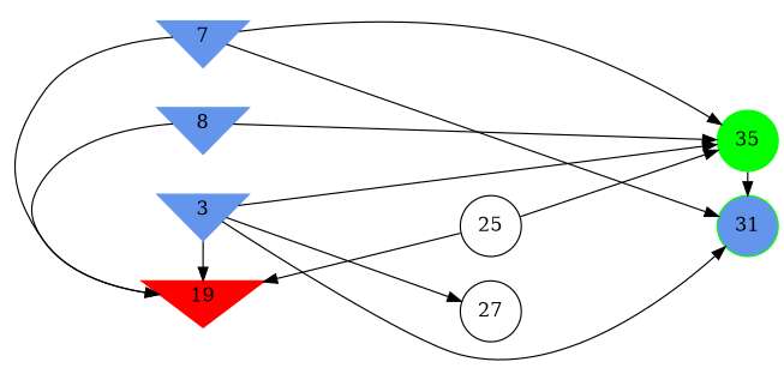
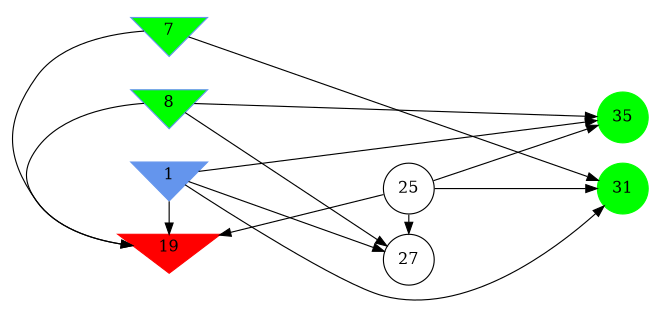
  digraph {
    rankdir=LR
    ranksep=2.0
    node [color=cornflowerblue shape=invtriangle style=filled]
-   1 [label=3]
-   7
-   8
+   1
+   7 [fillcolor=green]
+   8 [fillcolor=green]
    19 [color=red]
    25 [color=black shape=circle style=""]
    27 [color=black shape=circle style=""]
    n7 [color=green label=35 shape=circle]
-   31 [color=green shape=circle fillcolor=cornflowerblue]
+   31 [color=green shape=circle]
    subgraph sub_1 {
      rank=same
      1
      7
      8
      19
    }
    subgraph sub_2 {
      rank=same
      25
      27
    }
    subgraph sub_3 {
      rank=same
      n7
      31
    }
    1 -> 19
    1 -> 27
    1 -> n7
    1 -> 31
    7 -> 19
-   7 -> n7
    7 -> 31
    8 -> 19
+   8 -> 27
    8 -> n7
    25 -> 19
+   25 -> 27
    25 -> n7
-   n7 -> 31
+   25 -> 31
  }
